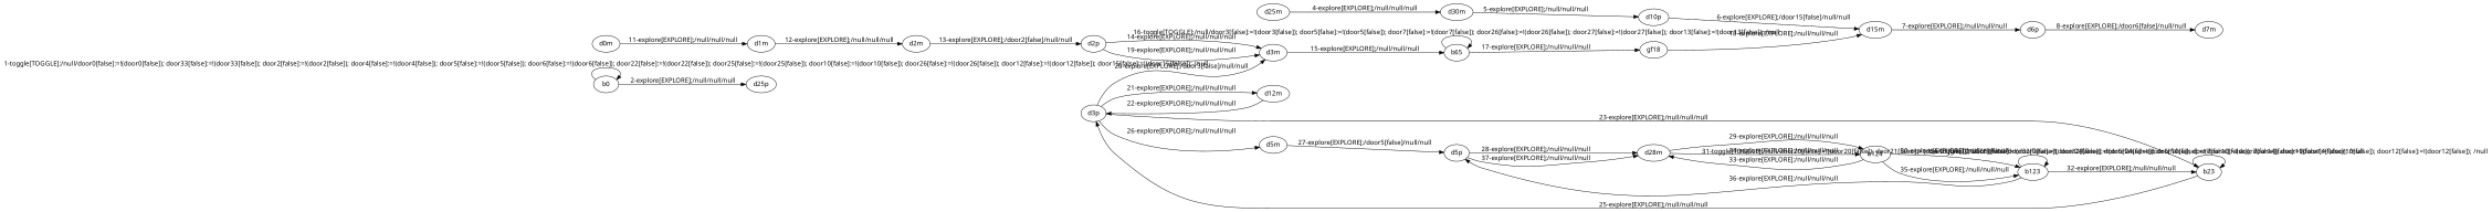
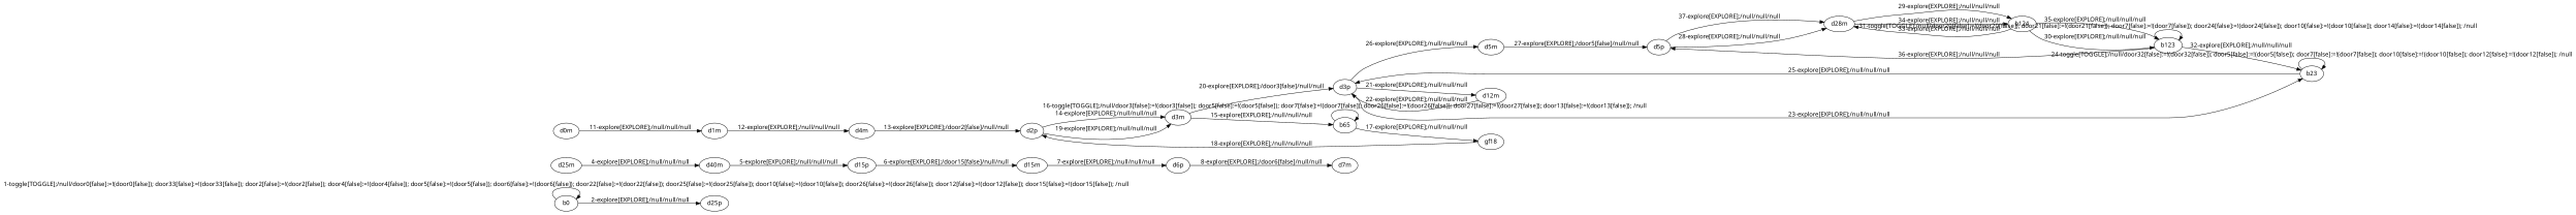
  digraph {
    fontname="Noto Sans"
    rankdir=LR
    node [fontname="Noto Sans"]
    edge [fontname="Noto Sans"]
    b0
    d25p
    d25m
-   d30m
-   d15p [label=d10p]
+   d30m [label=d40m]
+   d15p
    d15m
    d6p
    n8 [label=d7m]
    d0m
    d1m
-   d2m
+   d2m [label=d4m]
    d2p
    d3m
    b65
    d3p
    gf18
    d12m
    b23
    d5m
    d5p
    d28m
    b124
    b123
    b0 -> b0 [label="1-toggle[TOGGLE];/null/door0[false]:=!(door0[false]); door33[false]:=!(door33[false]); door2[false]:=!(door2[false]); door4[false]:=!(door4[false]); door5[false]:=!(door5[false]); door6[false]:=!(door6[false]); door22[false]:=!(door22[false]); door25[false]:=!(door25[false]); door10[false]:=!(door10[false]); door26[false]:=!(door26[false]); door12[false]:=!(door12[false]); door15[false]:=!(door15[false]); /null"]
    b0 -> d25p [label="2-explore[EXPLORE];/null/null/null"]
    d25m -> d30m [label="4-explore[EXPLORE];/null/null/null"]
    d30m -> d15p [label="5-explore[EXPLORE];/null/null/null"]
    d15p -> d15m [label="6-explore[EXPLORE];/door15[false]/null/null"]
    d15m -> d6p [label="7-explore[EXPLORE];/null/null/null"]
    d6p -> n8 [label="8-explore[EXPLORE];/door6[false]/null/null"]
    d0m -> d1m [label="11-explore[EXPLORE];/null/null/null"]
    d1m -> d2m [label="12-explore[EXPLORE];/null/null/null"]
    d2m -> d2p [label="13-explore[EXPLORE];/door2[false]/null/null"]
    d2p -> d3m [label="14-explore[EXPLORE];/null/null/null"]
    d2p -> d3m [label="19-explore[EXPLORE];/null/null/null"]
    d3m -> b65 [label="15-explore[EXPLORE];/null/null/null"]
-   d3p -> d3m [label="20-explore[EXPLORE];/door3[false]/null/null"]
+   d3m -> d3p [label="20-explore[EXPLORE];/door3[false]/null/null"]
    b65 -> b65 [label="16-toggle[TOGGLE];/null/door3[false]:=!(door3[false]); door5[false]:=!(door5[false]); door7[false]:=!(door7[false]); door26[false]:=!(door26[false]); door27[false]:=!(door27[false]); door13[false]:=!(door13[false]); /null"]
    b65 -> gf18 [label="17-explore[EXPLORE];/null/null/null"]
    d3p -> d12m [label="21-explore[EXPLORE];/null/null/null"]
    d3p -> b23 [label="23-explore[EXPLORE];/null/null/null"]
    d3p -> d5m [label="26-explore[EXPLORE];/null/null/null"]
-   gf18 -> d15m [label="18-explore[EXPLORE];/null/null/null"]
+   gf18 -> d2p [label="18-explore[EXPLORE];/null/null/null"]
    d12m -> d3p [label="22-explore[EXPLORE];/null/null/null"]
    b23 -> d3p [label="25-explore[EXPLORE];/null/null/null"]
    b23 -> b23 [label="24-toggle[TOGGLE];/null/door32[false]:=!(door32[false]); door5[false]:=!(door5[false]); door7[false]:=!(door7[false]); door10[false]:=!(door10[false]); door12[false]:=!(door12[false]); /null"]
    d5m -> d5p [label="27-explore[EXPLORE];/door5[false]/null/null"]
    d5p -> d28m [label="28-explore[EXPLORE];/null/null/null"]
    d5p -> d28m [label="37-explore[EXPLORE];/null/null/null"]
    d28m -> b124 [label="29-explore[EXPLORE];/null/null/null"]
    d28m -> b124 [label="34-explore[EXPLORE];/null/null/null"]
    b124 -> d28m [label="33-explore[EXPLORE];/null/null/null"]
    b124 -> b123 [label="30-explore[EXPLORE];/null/null/null"]
    b124 -> b123 [label="35-explore[EXPLORE];/null/null/null"]
    b123 -> b23 [label="32-explore[EXPLORE];/null/null/null"]
    b123 -> d5p [label="36-explore[EXPLORE];/null/null/null"]
    b123 -> b123 [label="31-toggle[TOGGLE];/null/door20[false]:=!(door20[false]); door21[false]:=!(door21[false]); door7[false]:=!(door7[false]); door24[false]:=!(door24[false]); door10[false]:=!(door10[false]); door14[false]:=!(door14[false]); /null"]
  }
